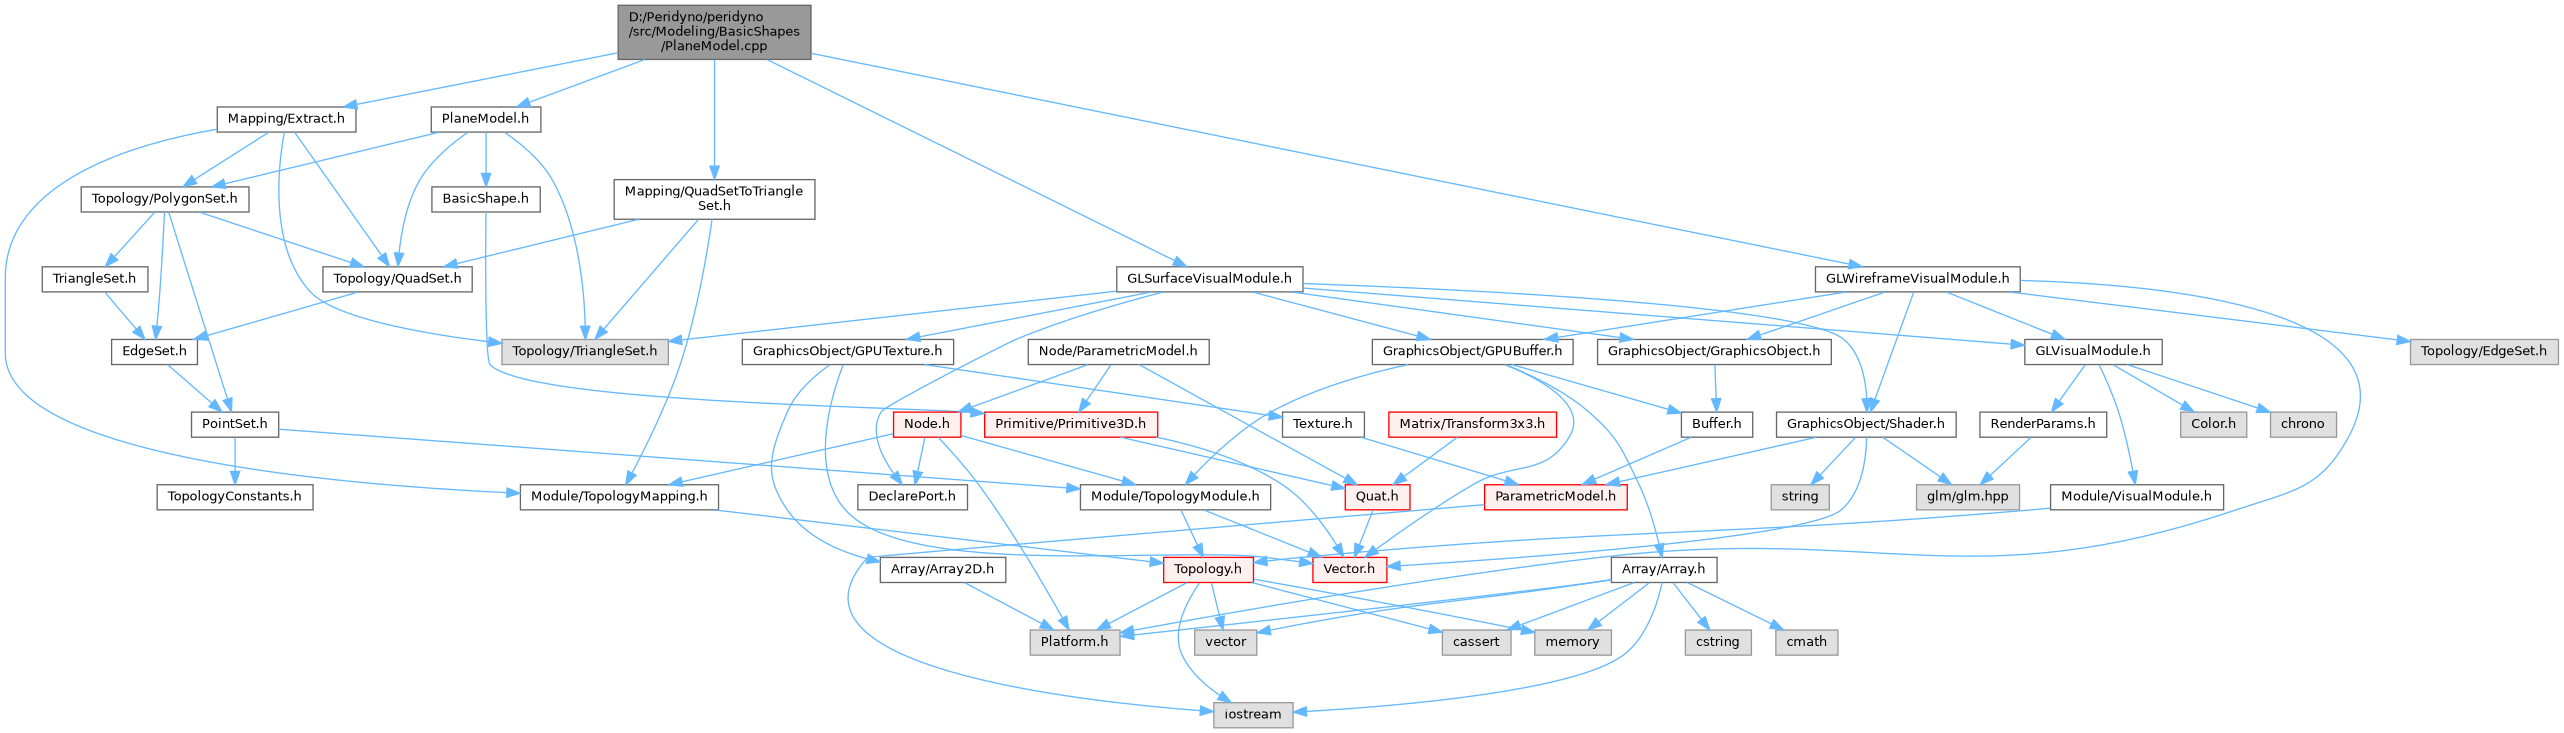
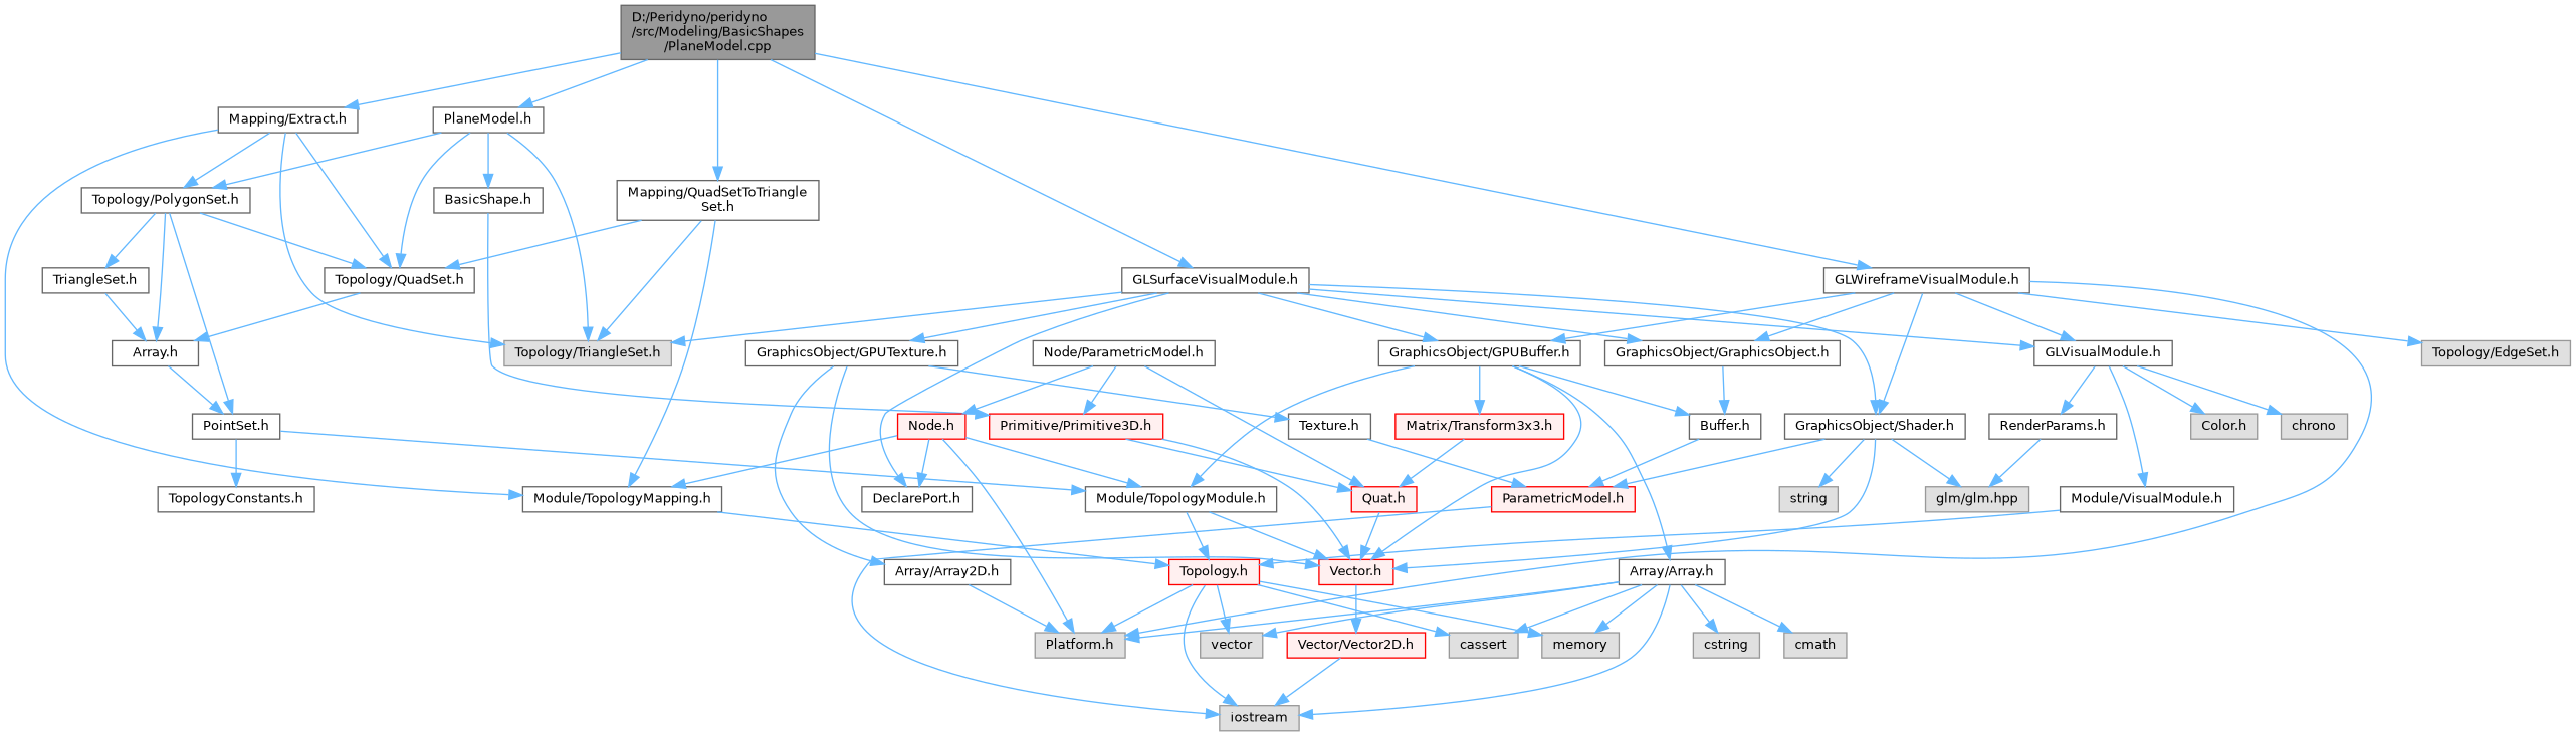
  digraph {
    node [color=grey40 fillcolor=white fontname=Helvetica fontsize=10 shape=box style=filled]
    edge [color=steelblue1 fontname=Helvetica fontsize=10 labelfontname=Helvetica labelfontsize=10 style=solid]
    n1 [color=gray40 fillcolor=grey60 fontcolor=black height=0.2 label="D:/Peridyno/peridyno\l/src/Modeling/BasicShapes\l/PlaneModel.cpp" width=0.4]
    n2 [height=0.2 label="PlaneModel.h" width=0.4]
    n3 [height=0.2 label="GLSurfaceVisualModule.h" width=0.4]
    n4 [height=0.2 label="GLWireframeVisualModule.h" width=0.4]
    n5 [height=0.2 label="Mapping/QuadSetToTriangle\lSet.h" width=0.4]
    n6 [height=0.2 label="Mapping/Extract.h" width=0.4]
    n7 [height=0.2 label="BasicShape.h" width=0.4]
    n8 [color=grey60 fillcolor="#E0E0E0" height=0.2 label="Topology/TriangleSet.h" width=0.4]
    n9 [height=0.2 label="Topology/QuadSet.h" width=0.4]
    n10 [height=0.2 label="Topology/PolygonSet.h" width=0.4]
    n11 [height=0.2 label="DeclarePort.h" width=0.4]
    n12 [height=0.2 label="GLVisualModule.h" width=0.4]
    n13 [height=0.2 label="GraphicsObject/GPUBuffer.h" width=0.4]
    n14 [height=0.2 label="GraphicsObject/GPUTexture.h" width=0.4]
    n15 [height=0.2 label="GraphicsObject/GraphicsObject.h" width=0.4]
    n16 [height=0.2 label="GraphicsObject/Shader.h" width=0.4]
    n17 [color=grey60 fillcolor="#E0E0E0" height=0.2 label="Platform.h" width=0.4]
    n18 [color=grey60 fillcolor="#E0E0E0" height=0.2 label="Topology/EdgeSet.h" width=0.4]
    n19 [height=0.2 label="Module/TopologyMapping.h" width=0.4]
    n20 [color=red fillcolor="#FFF0F0" height=0.2 label="Primitive/Primitive3D.h" width=0.4]
-   n21 [height=0.2 label="EdgeSet.h" width=0.4]
+   n21 [height=0.2 label="Array.h" width=0.4]
    n22 [height=0.2 label="PointSet.h" width=0.4]
    n23 [height=0.2 label="TriangleSet.h" width=0.4]
    n24 [height=0.2 label="Node/ParametricModel.h" width=0.4]
    n25 [color=red fillcolor="#FFF0F0" height=0.2 label="Node.h" width=0.4]
    n26 [color=red fillcolor="#FFF0F0" height=0.2 label="Quat.h" width=0.4]
    n27 [height=0.2 label="Module/TopologyModule.h" width=0.4]
    n28 [color=red fillcolor="#FFF0F0" height=0.2 label="Vector.h" width=0.4]
    n29 [color=red fillcolor="#FFF0F0" height=0.2 label="Topology.h" width=0.4]
+   n30 [color=red fillcolor="#FFF0F0" height=0.2 label="Vector/Vector2D.h" width=0.4]
    n31 [color=grey60 fillcolor="#E0E0E0" height=0.2 label=iostream width=0.4]
    n32 [color=grey60 fillcolor="#E0E0E0" height=0.2 label=memory width=0.4]
    n33 [color=grey60 fillcolor="#E0E0E0" height=0.2 label=vector width=0.4]
    n34 [color=grey60 fillcolor="#E0E0E0" height=0.2 label=cassert width=0.4]
    n35 [height=0.2 label="TopologyConstants.h" width=0.4]
    n36 [color=grey60 fillcolor="#E0E0E0" height=0.2 label=chrono width=0.4]
    n37 [height=0.2 label="Module/VisualModule.h" width=0.4]
    n38 [color=grey60 fillcolor="#E0E0E0" height=0.2 label="Color.h" width=0.4]
    n39 [height=0.2 label="RenderParams.h" width=0.4]
    n40 [height=0.2 label="Buffer.h" width=0.4]
    n41 [height=0.2 label="Array/Array.h" width=0.4]
    n42 [color=red fillcolor="#FFF0F0" height=0.2 label="Matrix/Transform3x3.h" width=0.4]
    n43 [height=0.2 label="Texture.h" width=0.4]
    n44 [height=0.2 label="Array/Array2D.h" width=0.4]
    n45 [color=grey60 fillcolor="#E0E0E0" height=0.2 label="glm/glm.hpp" width=0.4]
    n46 [color=red fillcolor="#FFF0F0" height=0.2 label="ParametricModel.h" width=0.4]
    n47 [color=grey60 fillcolor="#E0E0E0" height=0.2 label=string width=0.4]
    n48 [color=grey60 fillcolor="#E0E0E0" height=0.2 label=cstring width=0.4]
    n49 [color=grey60 fillcolor="#E0E0E0" height=0.2 label=cmath width=0.4]
    n1 -> n2
    n1 -> n3
    n1 -> n4
    n1 -> n5
    n1 -> n6
    n2 -> n7
    n2 -> n8
    n2 -> n9
    n2 -> n10
    n3 -> n8
    n3 -> n11
    n3 -> n12
    n3 -> n13
    n3 -> n14
    n3 -> n15
    n3 -> n16
    n4 -> n12
    n4 -> n13
    n4 -> n15
    n4 -> n16
    n4 -> n17
    n4 -> n18
    n5 -> n8
    n5 -> n9
    n5 -> n19
    n6 -> n8
    n6 -> n9
    n6 -> n10
    n6 -> n19
    n7 -> n20
    n9 -> n21
    n10 -> n9
    n10 -> n21
    n10 -> n22
    n10 -> n23
    n12 -> n36
    n12 -> n37
    n12 -> n38
    n12 -> n39
    n13 -> n27
    n13 -> n28
    n13 -> n40
    n13 -> n41
+   n13 -> n42
    n14 -> n28
    n14 -> n43
    n14 -> n44
    n15 -> n40
    n16 -> n28
    n16 -> n45
    n16 -> n46
    n16 -> n47
    n19 -> n29
    n20 -> n26
    n20 -> n28
    n21 -> n22
    n22 -> n27
    n22 -> n35
    n23 -> n21
    n24 -> n20
    n24 -> n25
    n24 -> n26
    n25 -> n11
    n25 -> n17
    n25 -> n19
    n25 -> n27
    n26 -> n28
    n27 -> n28
    n27 -> n29
+   n28 -> n30
    n29 -> n17
    n29 -> n31
    n29 -> n32
    n29 -> n33
    n29 -> n34
+   n30 -> n31
    n37 -> n29
    n39 -> n45
    n40 -> n46
    n41 -> n17
    n41 -> n31
    n41 -> n32
    n41 -> n33
    n41 -> n34
    n41 -> n48
    n41 -> n49
    n42 -> n26
    n43 -> n46
    n44 -> n17
    n46 -> n31
  }
